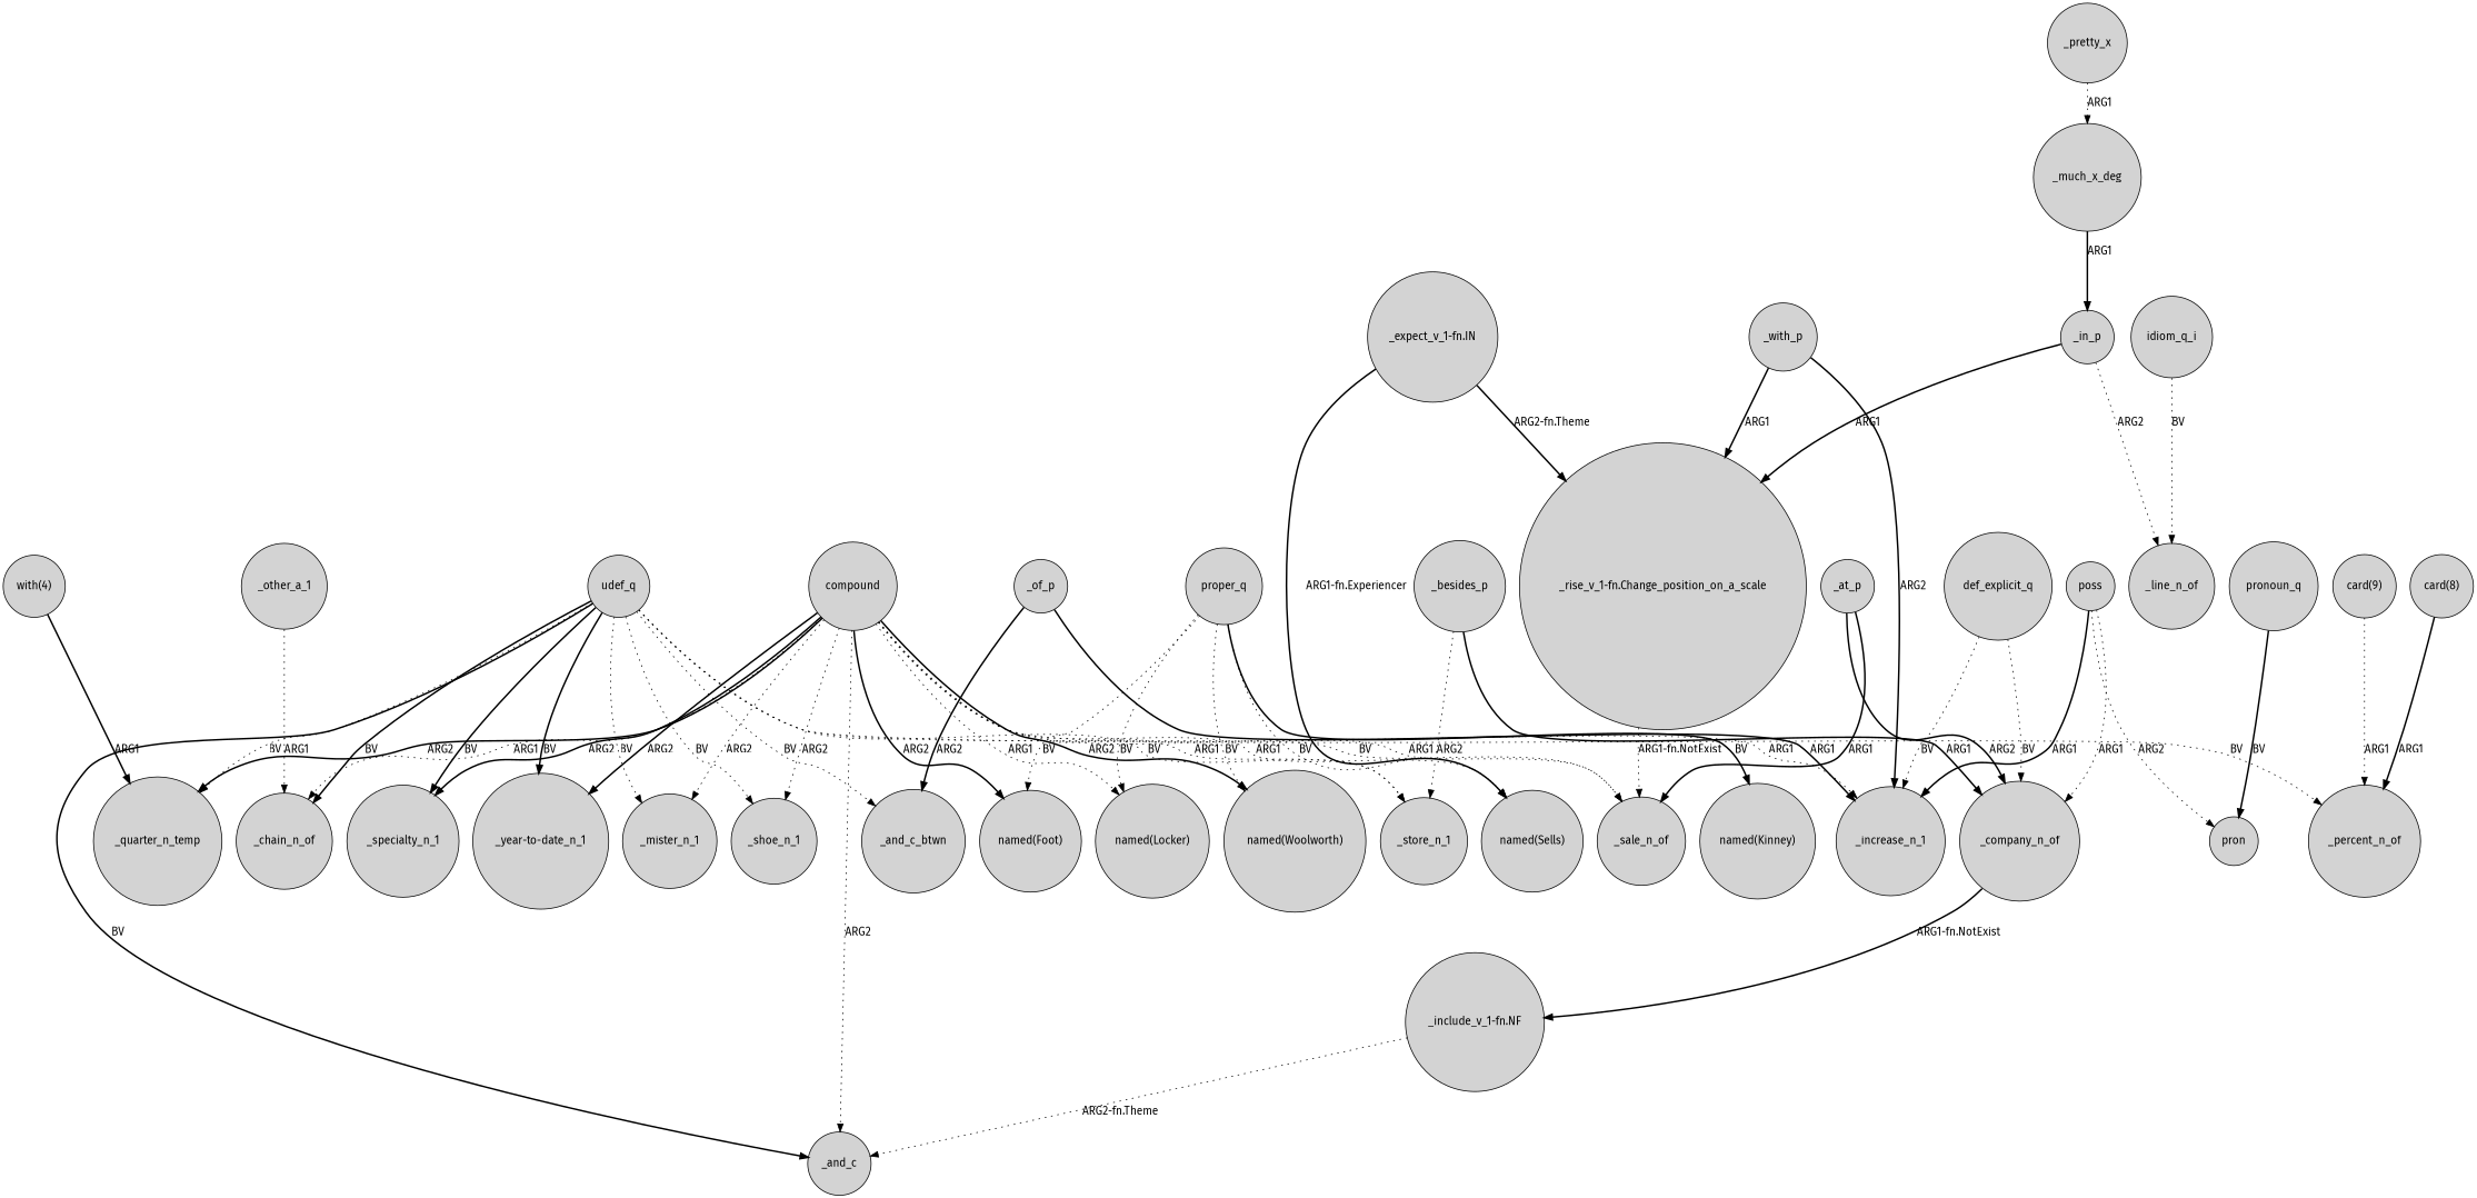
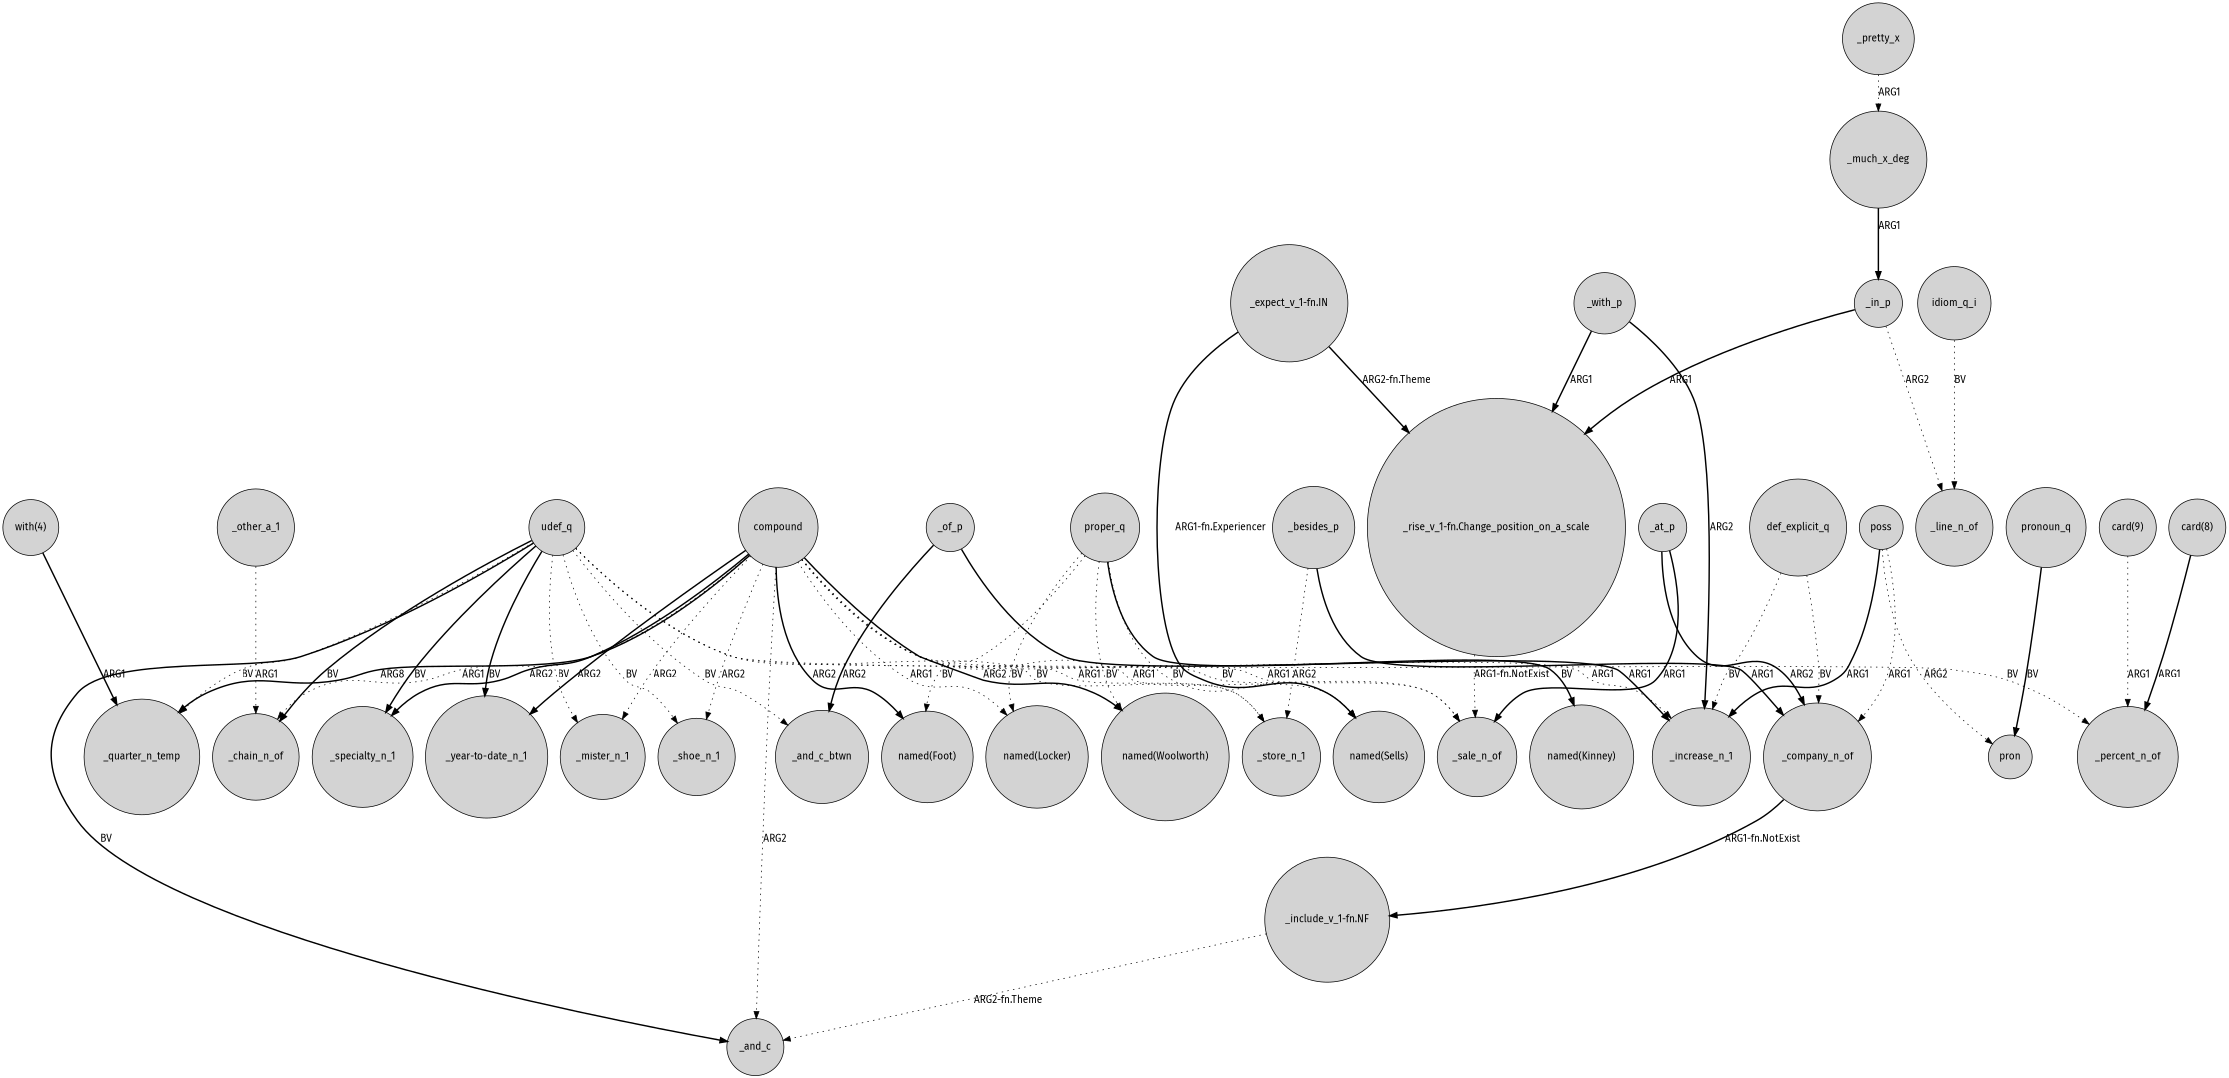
  digraph {
    fontname="Fira Sans"
    node [fontname="Fira Sans" shape=circle style=filled]
    edge [fontname="Fira Sans" style=dotted]
    udef_q
    "_year-to-date_n_1"
    _specialty_n_1
    _quarter_n_temp
    _percent_n_of
    _store_n_1
    _sale_n_of
    _mister_n_1
    _chain_n_of
    _shoe_n_1
    _and_c_btwn
    _and_c
    compound
    "named(Woolworth)"
    "named(Sells)"
    _increase_n_1
    "named(Foot)"
    "named(Locker)"
    "card(9)"
    "_include_v_1-fn.NF"
    _company_n_of
    _with_p
    "_rise_v_1-fn.Change_position_on_a_scale"
    poss
    pron
    proper_q
    "named(Kinney)"
    "_expect_v_1-fn.IN"
    n29 [label="with(4)"]
    _pretty_x
    _much_x_deg
    _in_p
    _line_n_of
    def_explicit_q
    _of_p
    pronoun_q
    _other_a_1
    "card(8)"
    idiom_q_i
    _besides_p
    _at_p
    udef_q -> "_year-to-date_n_1" [label=BV style=bold]
    udef_q -> _specialty_n_1 [label=BV style=bold]
    udef_q -> _quarter_n_temp [label=BV]
    udef_q -> _percent_n_of [label=BV]
    udef_q -> _store_n_1 [label=BV]
    udef_q -> _sale_n_of [label=BV]
    udef_q -> _mister_n_1 [label=BV]
    udef_q -> _chain_n_of [label=BV style=bold]
    udef_q -> _shoe_n_1 [label=BV]
    udef_q -> _and_c_btwn [label=BV]
    udef_q -> _and_c [label=BV style=bold]
    compound -> "_year-to-date_n_1" [label=ARG2 style=bold]
    compound -> _specialty_n_1 [label=ARG2 style=bold]
-   compound -> _quarter_n_temp [label=ARG2 style=bold]
+   compound -> _quarter_n_temp [label=ARG8 style=bold]
    compound -> _store_n_1 [label=ARG1]
    compound -> _sale_n_of [label=ARG1]
    compound -> _mister_n_1 [label=ARG2]
    compound -> _chain_n_of [label=ARG1]
    compound -> _shoe_n_1 [label=ARG2]
    compound -> _and_c [label=ARG2]
    compound -> "named(Woolworth)" [label=ARG2 style=bold]
    compound -> "named(Sells)" [label=ARG1]
    compound -> _increase_n_1 [label=ARG1]
    compound -> "named(Foot)" [label=ARG2 style=bold]
    compound -> "named(Locker)" [label=ARG1]
    "card(9)" -> _percent_n_of [label=ARG1]
    "_include_v_1-fn.NF" -> _and_c [label="ARG2-fn.Theme"]
    _company_n_of -> "_include_v_1-fn.NF" [label="ARG1-fn.NotExist" style=bold]
    _with_p -> _increase_n_1 [label=ARG2 style=bold]
    _with_p -> "_rise_v_1-fn.Change_position_on_a_scale" [label=ARG1 style=bold]
    "_rise_v_1-fn.Change_position_on_a_scale" -> _sale_n_of [label="ARG1-fn.NotExist"]
    poss -> _increase_n_1 [label=ARG1 style=bold]
    poss -> _company_n_of [label=ARG1]
    poss -> pron [label=ARG2]
    proper_q -> "named(Woolworth)" [label=BV]
    proper_q -> "named(Sells)" [label=BV]
    proper_q -> "named(Foot)" [label=BV]
    proper_q -> "named(Locker)" [label=BV]
    proper_q -> "named(Kinney)" [label=BV style=bold]
    "_expect_v_1-fn.IN" -> "named(Sells)" [label="ARG1-fn.Experiencer" style=bold]
    "_expect_v_1-fn.IN" -> "_rise_v_1-fn.Change_position_on_a_scale" [label="ARG2-fn.Theme" style=bold]
    n29 -> _quarter_n_temp [label=ARG1 style=bold]
    _pretty_x -> _much_x_deg [label=ARG1]
    _much_x_deg -> _in_p [label=ARG1 style=bold]
    _in_p -> "_rise_v_1-fn.Change_position_on_a_scale" [label=ARG1 style=bold]
    _in_p -> _line_n_of [label=ARG2]
    def_explicit_q -> _increase_n_1 [label=BV]
    def_explicit_q -> _company_n_of [label=BV]
    _of_p -> _and_c_btwn [label=ARG2 style=bold]
    _of_p -> _increase_n_1 [label=ARG1 style=bold]
    pronoun_q -> pron [label=BV style=bold]
    _other_a_1 -> _chain_n_of [label=ARG1]
    "card(8)" -> _percent_n_of [label=ARG1 style=bold]
    idiom_q_i -> _line_n_of [label=BV]
    _besides_p -> _store_n_1 [label=ARG2]
    _besides_p -> _company_n_of [label=ARG1 style=bold]
    _at_p -> _sale_n_of [label=ARG1 style=bold]
    _at_p -> _company_n_of [label=ARG2 style=bold]
  }
